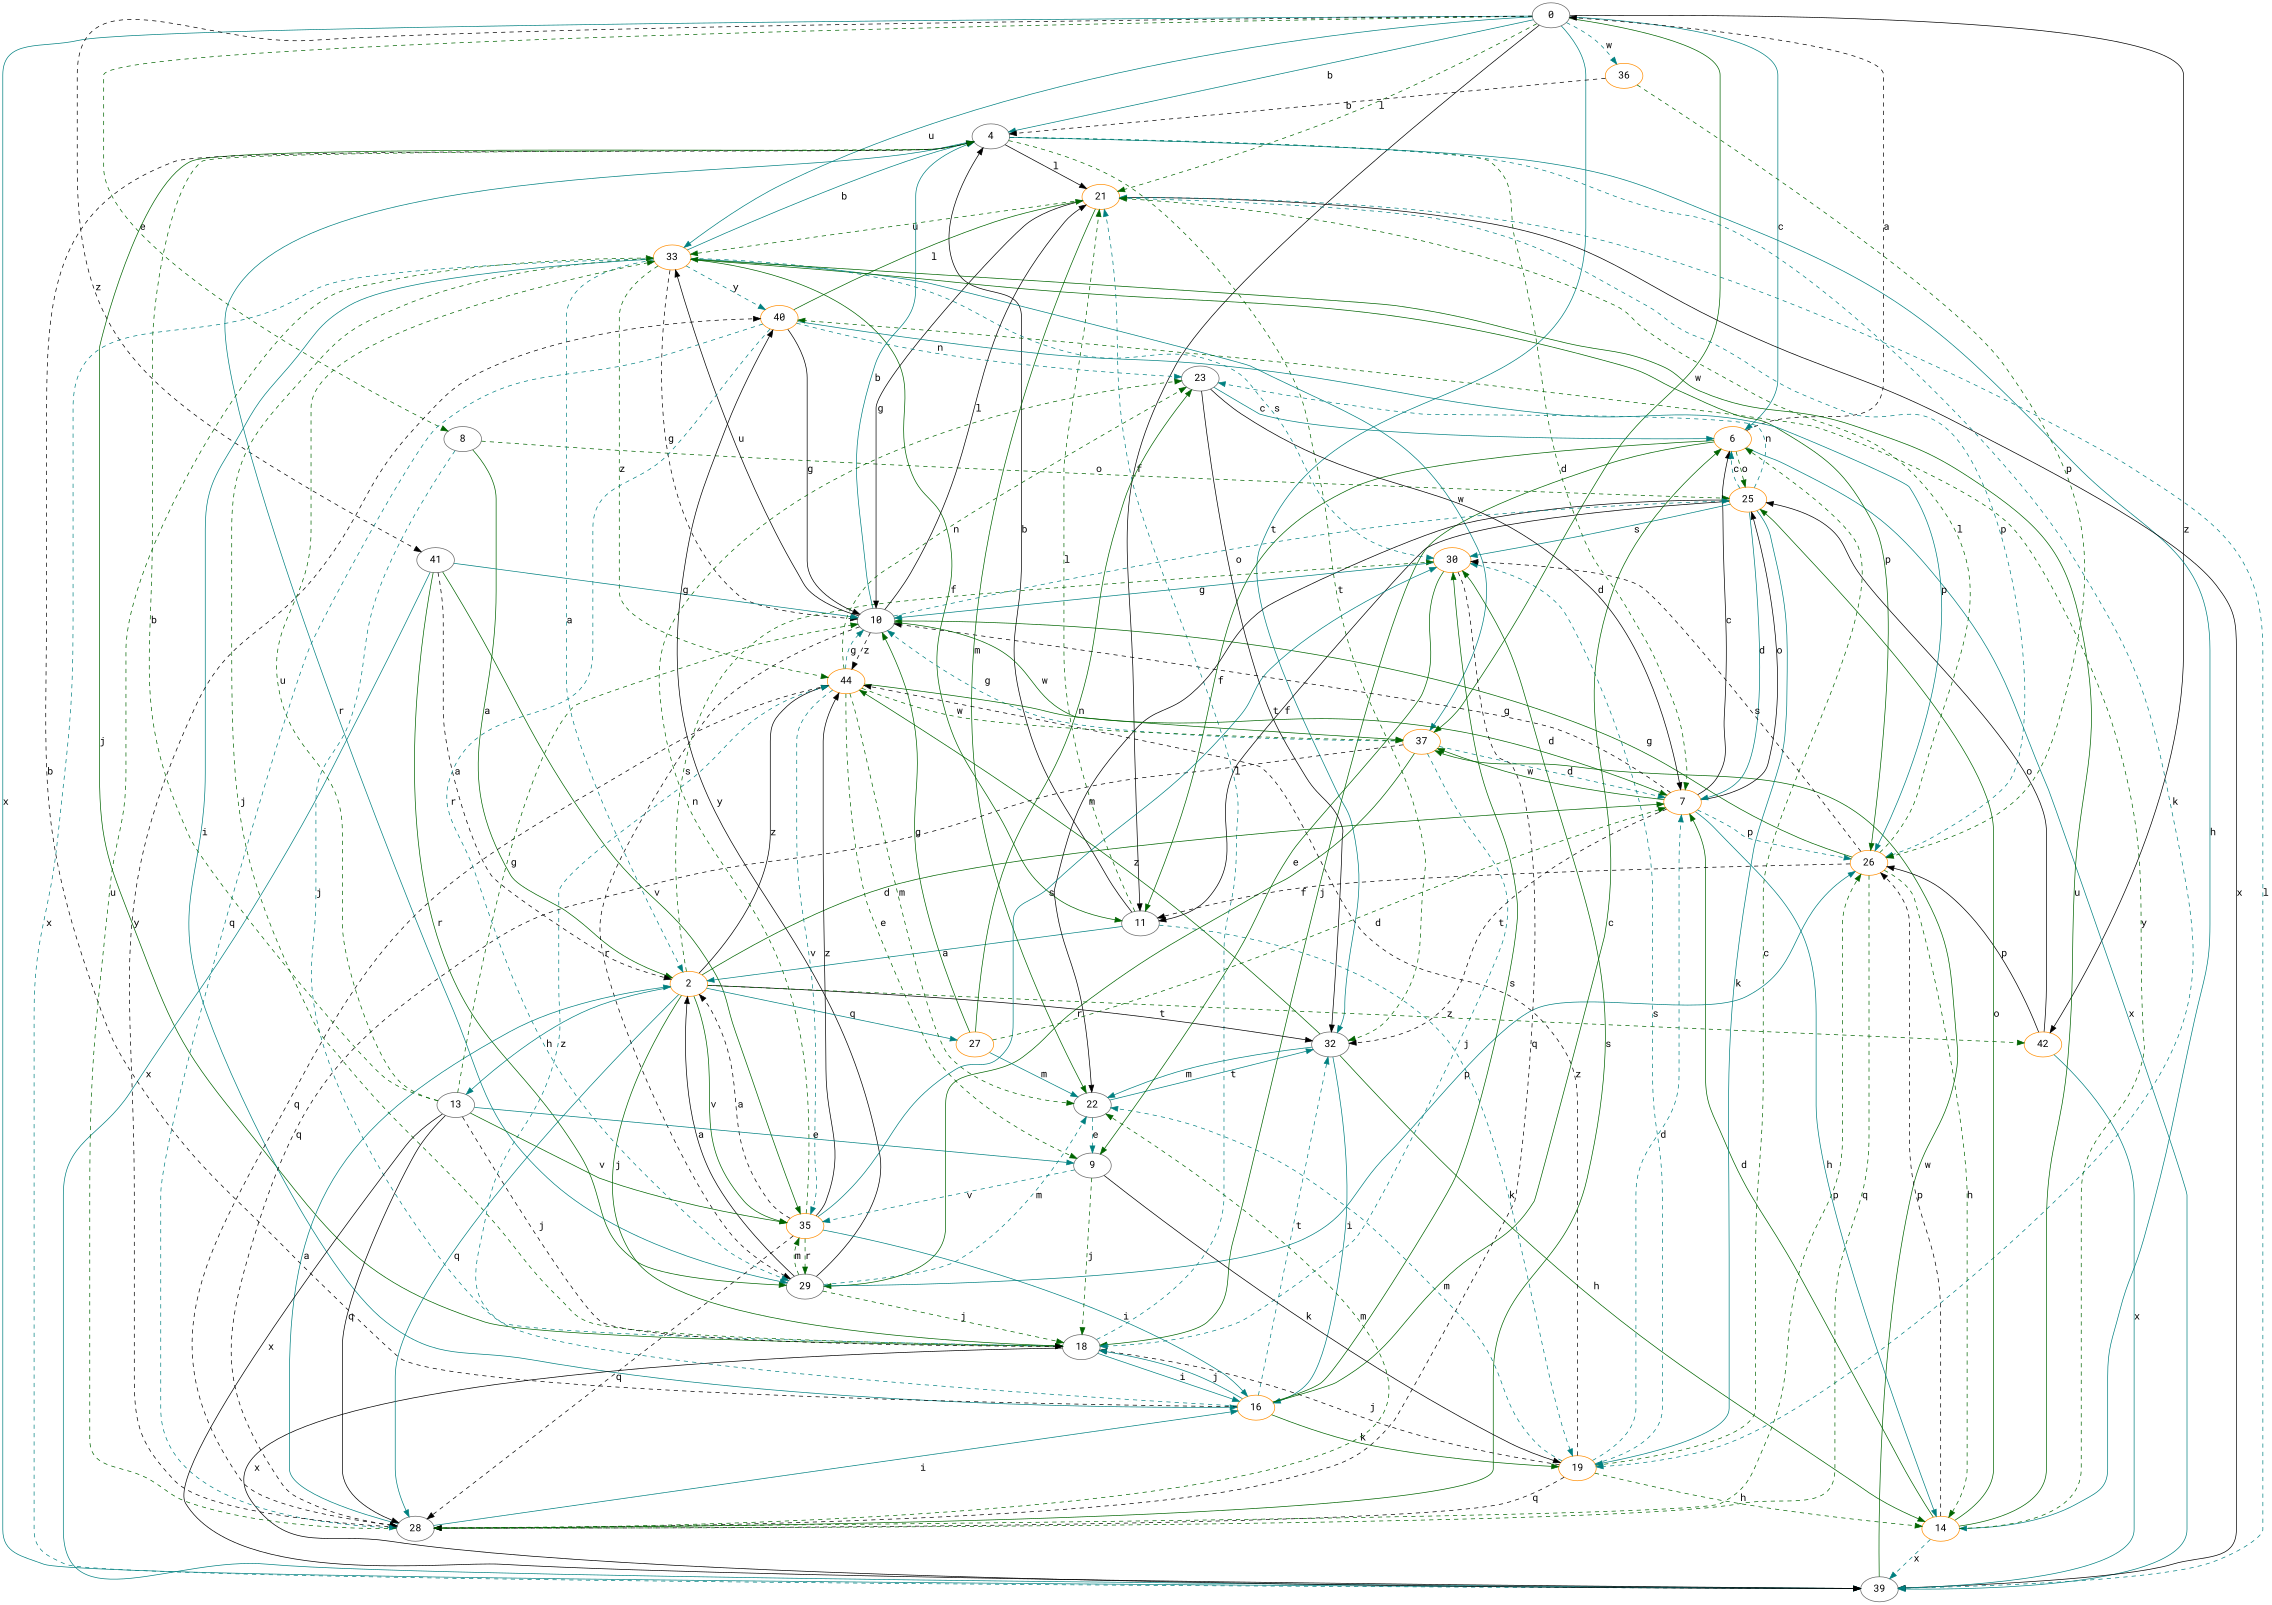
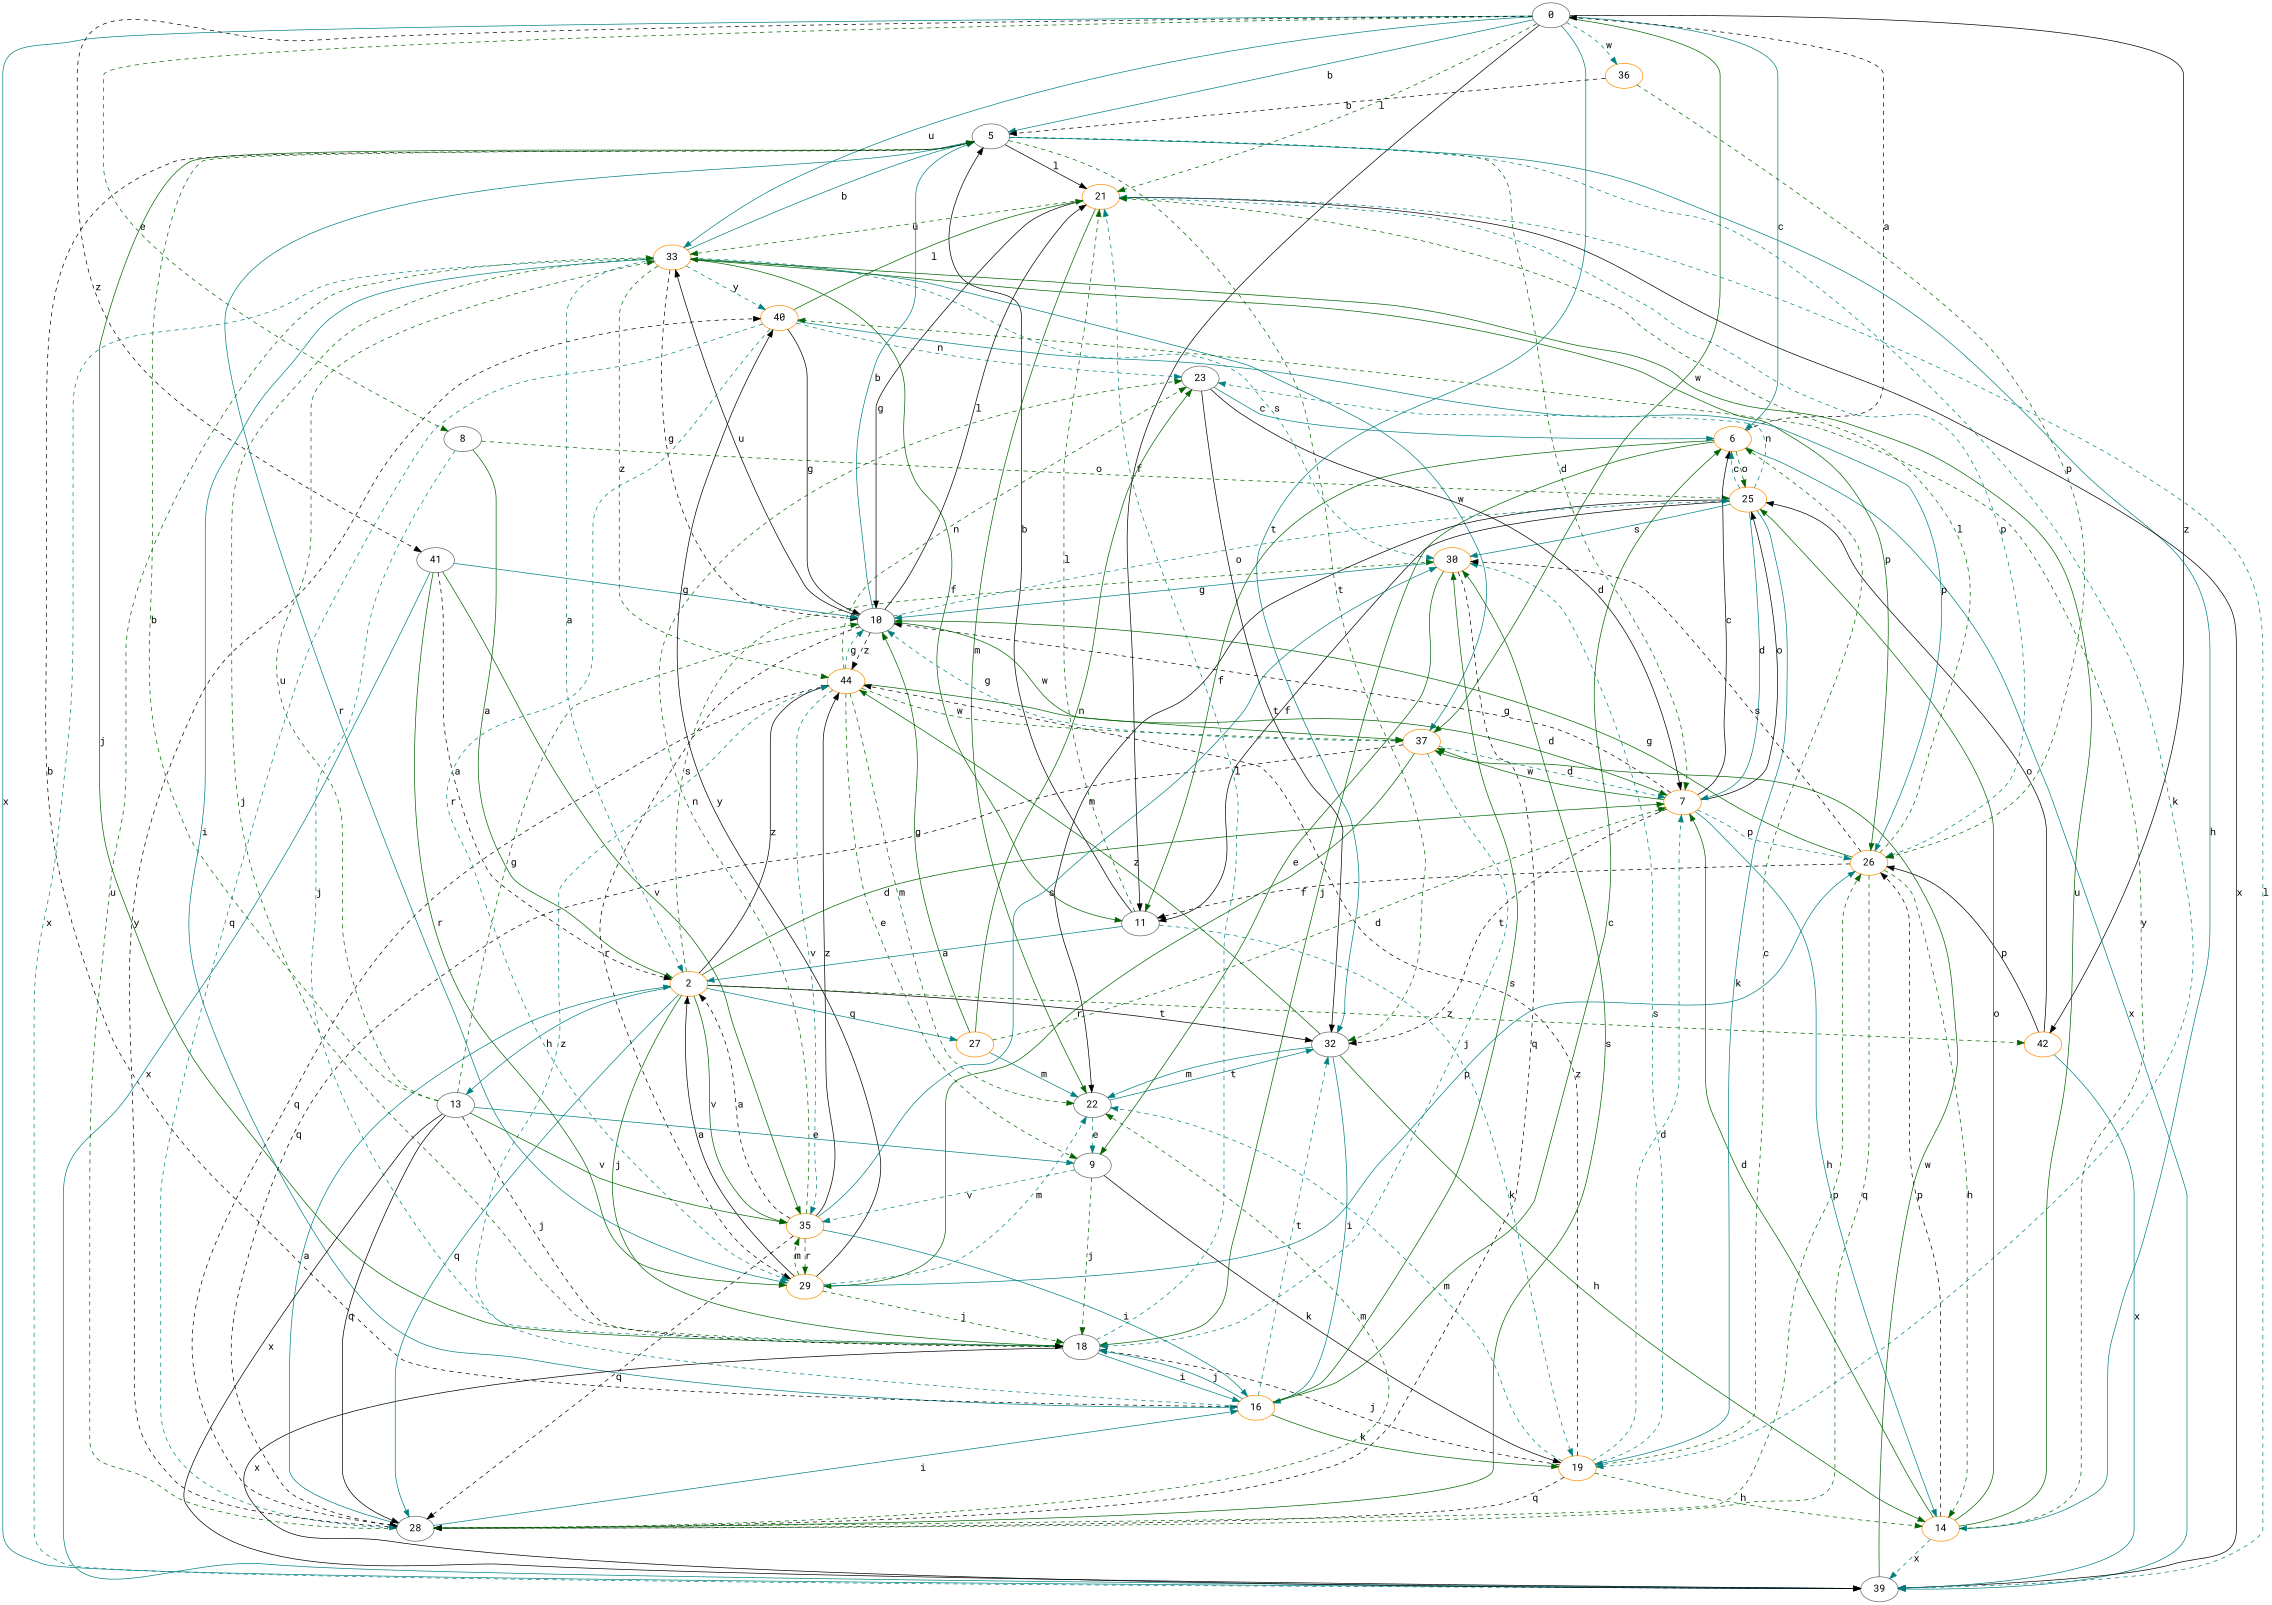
  strict digraph {
    fontname="Roboto Mono"
    node [color=darkorange fontname="Roboto Mono"]
    edge [color=teal fontname="Roboto Mono" style=solid]
    0 [color=gray40]
-   4 [color=gray40]
+   4 [color=gray40 label=5]
    6
    8 [color=gray40]
    11 [color=gray40]
    21
    32 [color=gray40]
    33
    36
    37
    39 [color=gray40]
    41 [color=gray40]
    42
    7
    18 [color=gray40]
    14
    19
-   29 [color=gray40]
+   29
    25
    2
    n21 [color=gray40 label=10]
    26
    22 [color=gray40]
    44
    16
    30
    40
    28 [color=gray40]
    35
    13 [color=gray40]
    27
    9 [color=gray40]
    23 [color=gray40]
    0 -> 4 [label=b]
    0 -> 6 [label=c]
    0 -> 8 [color=darkgreen label=e style=dashed]
    0 -> 11 [color=black label=f]
    0 -> 21 [color=darkgreen label=l style=dashed]
    0 -> 32 [label=t]
    0 -> 33 [label=u]
    0 -> 36 [label=w style=dashed]
    0 -> 37 [color=darkgreen label=w]
    0 -> 39 [label=x]
    0 -> 41 [color=black label=z style=dashed]
    0 -> 42 [color=black label=z]
    4 -> 21 [color=black label=l]
    4 -> 32 [color=darkgreen label=t style=dashed]
    4 -> 7 [color=darkgreen label=d style=dashed]
    4 -> 18 [color=darkgreen label=j]
    4 -> 14 [label=h]
    4 -> 19 [label=k style=dashed]
    4 -> 29 [label=r]
    6 -> 0 [color=black label=a style=dashed]
    6 -> 11 [color=darkgreen label=f]
    6 -> 39 [label=x]
    6 -> 18 [color=darkgreen label=j]
    6 -> 25 [color=darkgreen label=o style=dashed]
    8 -> 18 [label=j style=dashed]
    8 -> 25 [color=darkgreen label=o style=dashed]
    8 -> 2 [color=darkgreen label=a]
    11 -> 4 [color=black label=b]
    11 -> 21 [color=darkgreen label=l style=dashed]
    11 -> 19 [label=k style=dashed]
    11 -> 2 [label=a]
    21 -> 33 [color=darkgreen label=u style=dashed]
    21 -> 39 [color=black label=x]
    21 -> n21 [color=black label=g]
    21 -> 26 [label=p style=dashed]
    21 -> 22 [color=darkgreen label=m]
    32 -> 14 [color=darkgreen label=h]
    32 -> 22 [label=m]
    32 -> 44 [color=darkgreen label=z]
    32 -> 16 [label=i]
    33 -> 4 [label=b]
    33 -> 11 [color=darkgreen label=f]
    33 -> 37 [label=w]
    33 -> 39 [label=x style=dashed]
    33 -> 18 [color=darkgreen label=j style=dashed]
    33 -> 2 [label=a style=dashed]
    33 -> n21 [color=black label=g style=dashed]
    33 -> 26 [color=darkgreen label=p]
    33 -> 44 [color=darkgreen label=z style=dashed]
    33 -> 16 [label=i]
    33 -> 30 [label=s style=dashed]
    33 -> 40 [label=y style=dashed]
    36 -> 4 [color=black label=b style=dashed]
    36 -> 26 [color=darkgreen label=p style=dashed]
    37 -> 7 [label=d style=dashed]
    37 -> 18 [label=j style=dashed]
    37 -> 29 [color=darkgreen label=r]
    37 -> n21 [label=g style=dashed]
    37 -> 28 [color=black label=q style=dashed]
    39 -> 21 [label=l style=dashed]
    39 -> 37 [color=darkgreen label=w]
    41 -> 39 [label=x]
    41 -> 29 [color=darkgreen label=r]
    41 -> 2 [color=black label=a style=dashed]
    41 -> n21 [label=g]
    41 -> 35 [color=darkgreen label=v]
    42 -> 39 [label=x]
    42 -> 25 [color=black label=o]
    42 -> 26 [color=black label=p]
    7 -> 6 [color=black label=c]
    7 -> 32 [color=black label=t style=dashed]
    7 -> 37 [color=darkgreen label=w]
    7 -> 14 [label=h]
    7 -> 25 [color=black label=o]
    7 -> n21 [color=black label=g style=dashed]
    7 -> 26 [label=p style=dashed]
    18 -> 21 [label=l style=dashed]
    18 -> 39 [color=black label=x]
    18 -> 16 [label=i]
    14 -> 33 [color=darkgreen label=u]
    14 -> 39 [label=x style=dashed]
    14 -> 7 [color=darkgreen label=d]
    14 -> 25 [color=darkgreen label=o]
    14 -> 26 [color=black label=p style=dashed]
    14 -> 40 [color=darkgreen label=y style=dashed]
    19 -> 6 [color=darkgreen label=c style=dashed]
    19 -> 7 [label=d style=dashed]
    19 -> 18 [color=black label=j style=dashed]
    19 -> 14 [color=darkgreen label=h style=dashed]
    19 -> 22 [label=m style=dashed]
    19 -> 44 [color=black label=z style=dashed]
    19 -> 30 [label=s style=dashed]
    19 -> 28 [color=black label=q style=dashed]
    29 -> 18 [color=darkgreen label=j style=dashed]
    29 -> 2 [color=black label=a]
    29 -> 26 [label=p]
    29 -> 22 [label=m style=dashed]
    29 -> 40 [color=black label=y]
    29 -> 35 [color=darkgreen label=m style=dashed]
    25 -> 6 [label=c style=dashed]
    25 -> 11 [color=black label=f]
    25 -> 7 [label=d]
    25 -> 19 [label=k]
    25 -> 22 [color=black label=m]
    25 -> 30 [label=s]
    25 -> 23 [label=n style=dashed]
    2 -> 32 [color=black label=t]
    2 -> 42 [color=darkgreen label=z style=dashed]
    2 -> 7 [color=darkgreen label=d]
    2 -> 18 [color=darkgreen label=j]
    2 -> 44 [color=black label=z]
    2 -> 30 [color=darkgreen label=s style=dashed]
    2 -> 28 [label=q]
    2 -> 35 [color=darkgreen label=v]
    2 -> 13 [label=h]
    2 -> 27 [label=q]
    n21 -> 4 [label=b]
    n21 -> 21 [color=black label=l]
    n21 -> 33 [color=black label=u]
    n21 -> 37 [color=darkgreen label=w]
    n21 -> 29 [color=black label=r style=dashed]
    n21 -> 25 [label=o style=dashed]
    n21 -> 44 [color=black label=z style=dashed]
    26 -> 11 [color=black label=f style=dashed]
    26 -> 21 [color=darkgreen label=l style=dashed]
    26 -> 14 [color=darkgreen label=h style=dashed]
    26 -> n21 [color=darkgreen label=g]
    26 -> 30 [color=black label=s style=dashed]
    26 -> 28 [color=darkgreen label=q style=dashed]
    22 -> 32 [label=t]
    22 -> 9 [label=e style=dashed]
    44 -> 37 [color=darkgreen label=w style=dashed]
    44 -> 7 [color=darkgreen label=d]
    44 -> n21 [label=g style=dashed]
    44 -> 22 [color=darkgreen label=m style=dashed]
    44 -> 28 [color=black label=q style=dashed]
    44 -> 35 [label=v style=dashed]
    44 -> 9 [color=darkgreen label=e style=dashed]
    44 -> 23 [color=darkgreen label=n style=dashed]
    16 -> 4 [color=black label=b style=dashed]
    16 -> 6 [color=darkgreen label=c]
    16 -> 32 [label=t style=dashed]
    16 -> 18 [label=j]
    16 -> 19 [color=darkgreen label=k]
    16 -> 44 [label=z style=dashed]
    16 -> 30 [color=darkgreen label=s]
    30 -> n21 [label=g]
    30 -> 28 [color=black label=q style=dashed]
    30 -> 9 [color=darkgreen label=e]
    40 -> 21 [color=darkgreen label=l]
    40 -> 29 [label=r style=dashed]
    40 -> n21 [color=black label=g]
    40 -> 26 [label=p]
    40 -> 28 [label=q style=dashed]
    40 -> 23 [label=n style=dashed]
    28 -> 33 [color=darkgreen label=u style=dashed]
    28 -> 2 [label=a]
    28 -> 26 [color=darkgreen label=p style=dashed]
    28 -> 22 [color=darkgreen label=m style=dashed]
    28 -> 16 [label=i]
    28 -> 30 [color=darkgreen label=s]
    28 -> 40 [color=black label=y style=dashed]
    35 -> 29 [color=darkgreen label=r style=dashed]
    35 -> 2 [color=black label=a style=dashed]
    35 -> 44 [color=black label=z]
    35 -> 16 [label=i]
    35 -> 30 [label=s]
    35 -> 28 [color=black label=q style=dashed]
    35 -> 23 [color=darkgreen label=n style=dashed]
    13 -> 4 [color=darkgreen label=b style=dashed]
    13 -> 33 [color=darkgreen label=u style=dashed]
    13 -> 39 [color=black label=x]
    13 -> 18 [color=black label=j style=dashed]
    13 -> n21 [color=darkgreen label=g style=dashed]
    13 -> 28 [color=black label=q]
    13 -> 35 [color=darkgreen label=v]
    13 -> 9 [label=e]
    27 -> 7 [color=darkgreen label=d style=dashed]
    27 -> n21 [color=darkgreen label=g]
    27 -> 22 [label=m]
    27 -> 23 [color=darkgreen label=n]
    9 -> 18 [color=darkgreen label=j style=dashed]
    9 -> 19 [color=black label=k]
    9 -> 35 [label=v style=dashed]
    23 -> 6 [label=c]
    23 -> 32 [color=black label=t]
    23 -> 7 [color=black label=d]
  }
